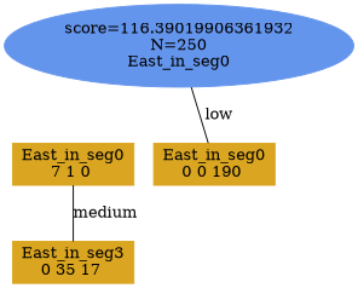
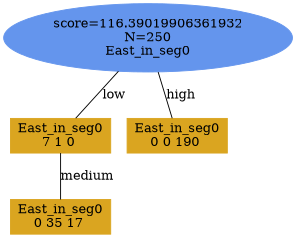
  digraph {
    node [color=goldenrod shape=box style=filled]
    edge [dir=none]
    n1 [color=cornflowerblue label="score=116.39019906361932\nN=250\nEast_in_seg0" shape=ellipse]
    n2 [label="East_in_seg0\n7 1 0 "]
-   n3 [label="East_in_seg3\n0 35 17 "]
+   n3 [label="East_in_seg0\n0 35 17 "]
    n4 [label="East_in_seg0\n0 0 190 "]
    subgraph sub_1 {
      rank=same
      n1
    }
    subgraph sub_2 {
      rank=same
      n2
    }
    subgraph sub_3 {
      rank=same
      n3
    }
    subgraph sub_4 {
      rank=same
      n4
    }
-   n1 -> n4 [label=low]
+   n1 -> n2 [label=low]
+   n1 -> n4 [label=high]
    n2 -> n3 [label=medium]
  }
